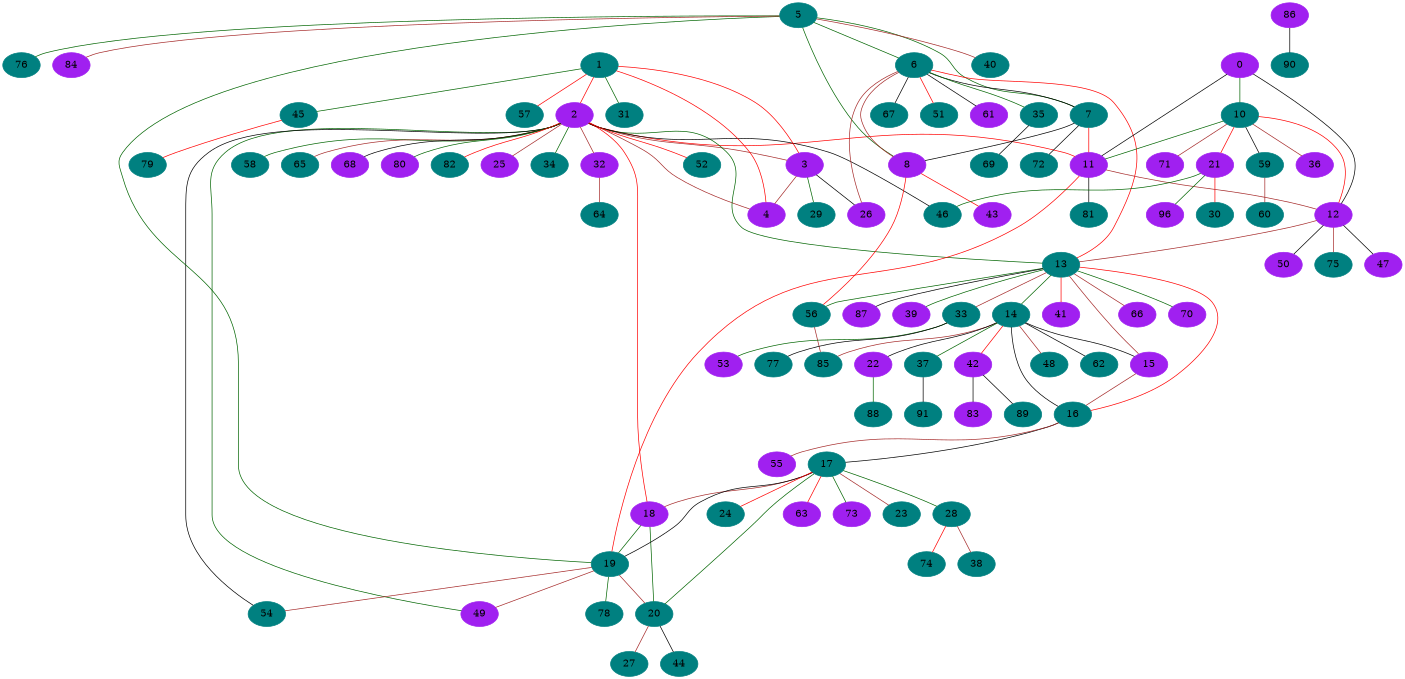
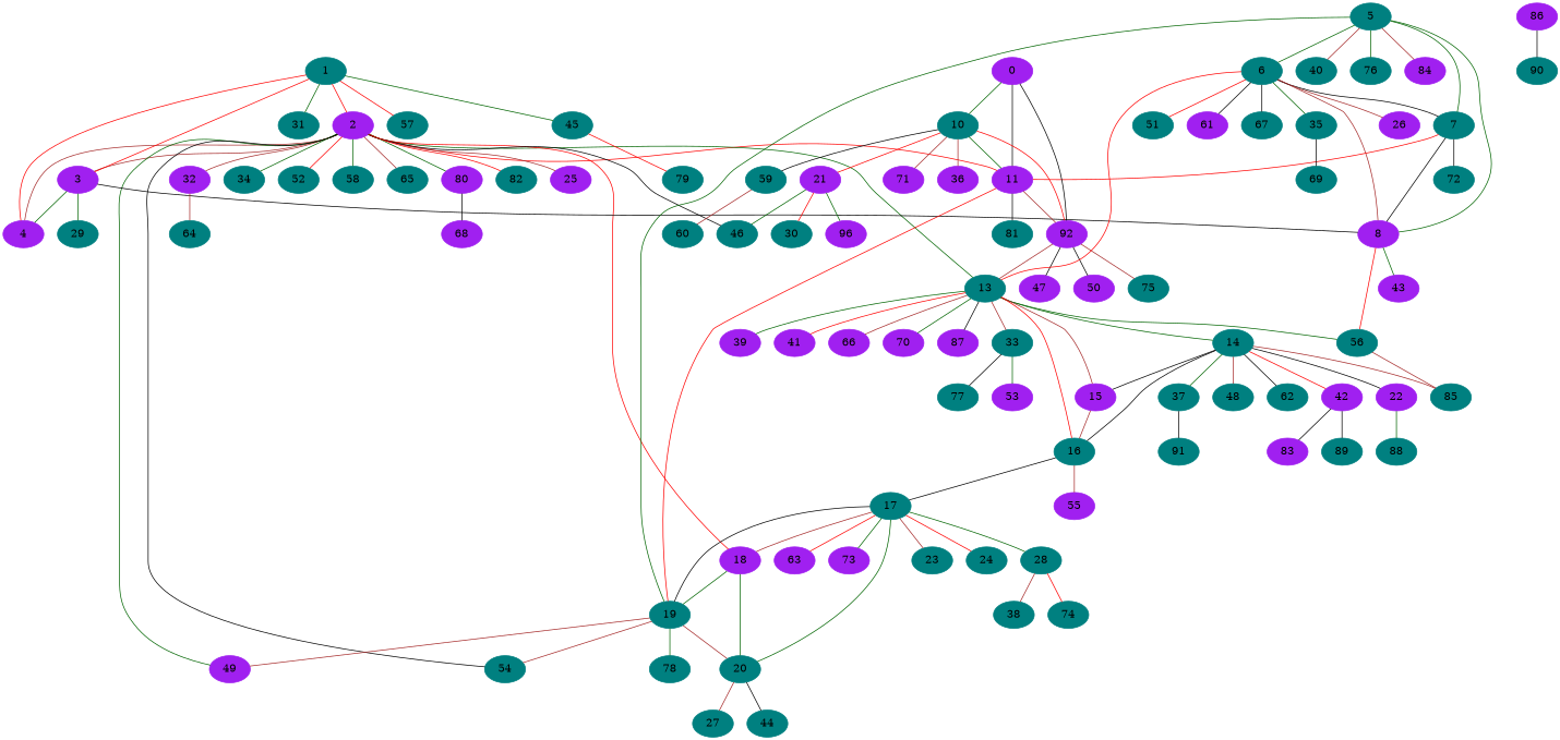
  graph {
    node [color=teal style=filled]
    edge [color=brown]
    2 [color=purple]
    1
    3 [color=purple]
    4 [color=purple]
    31
    45
    57
    11 [color=purple]
    13
    18 [color=purple]
    25 [color=purple]
    32 [color=purple]
    34
    46
    49 [color=purple]
    52
    54
    58
    65
    68 [color=purple]
    80 [color=purple]
    82
    8 [color=purple]
    29
    79
    19
-   12 [color=purple]
+   12 [color=purple label=92]
    81
    56
    14
    15 [color=purple]
    16
    33
    39 [color=purple]
    41 [color=purple]
    66 [color=purple]
    70 [color=purple]
    87 [color=purple]
    20
    64
    43 [color=purple]
    5
    6
    7
    40
    76
    84 [color=purple]
    26 [color=purple]
    35
    51
    61 [color=purple]
    67
    72
    78
    69
    85
    n57 [color=purple label=0]
    10
    21 [color=purple]
    36 [color=purple]
    59
    71 [color=purple]
    47 [color=purple]
    50 [color=purple]
    75
    30
    n67 [color=purple label=96]
    60
    86 [color=purple]
    90
    22 [color=purple]
    37
    42 [color=purple]
    48
    62
    17
    55 [color=purple]
    53 [color=purple]
    77
    88
    91
    83 [color=purple]
    89
    23
    24
    28
    63 [color=purple]
    73 [color=purple]
    27
    44
    38
    74
    2 -- 3
    2 -- 4
    2 -- 11 [color=red]
    2 -- 13 [color=darkgreen]
    2 -- 18 [color=red]
    2 -- 25
    2 -- 32
    2 -- 34 [color=darkgreen]
    2 -- 46 [color=black]
    2 -- 49 [color=darkgreen]
    2 -- 52 [color=red]
    2 -- 54 [color=black]
    2 -- 58 [color=darkgreen]
    2 -- 65
-   2 -- 68 [color=black]
+   80 -- 68 [color=black]
    2 -- 80 [color=darkgreen]
    2 -- 82 [color=red]
    1 -- 2 [color=red]
    1 -- 3 [color=red]
    1 -- 4 [color=red]
    1 -- 31 [color=darkgreen]
    1 -- 45 [color=darkgreen]
    1 -- 57 [color=red]
-   3 -- 4
-   3 -- 26 [color=black]
+   3 -- 4 [color=darkgreen]
+   3 -- 8 [color=black]
    3 -- 29 [color=darkgreen]
    45 -- 79 [color=red]
    11 -- 19 [color=red]
    11 -- 12
    11 -- 81 [color=black]
    13 -- 56 [color=darkgreen]
    13 -- 14 [color=darkgreen]
    13 -- 15
    13 -- 16 [color=red]
    13 -- 33
    13 -- 39 [color=darkgreen]
    13 -- 41 [color=red]
    13 -- 66
    13 -- 70 [color=darkgreen]
    13 -- 87 [color=black]
    18 -- 19 [color=darkgreen]
    18 -- 20 [color=darkgreen]
    32 -- 64
    8 -- 56 [color=red]
-   8 -- 43 [color=red]
+   8 -- 43 [color=darkgreen]
    19 -- 49
    19 -- 54
    19 -- 20
    19 -- 78 [color=darkgreen]
    12 -- 13
    12 -- 47 [color=black]
    12 -- 50 [color=black]
    12 -- 75
    56 -- 85
    14 -- 15 [color=black]
    14 -- 16 [color=black]
    14 -- 85
    14 -- 22 [color=black]
    14 -- 37 [color=darkgreen]
    14 -- 42 [color=red]
    14 -- 48
    14 -- 62 [color=black]
    15 -- 16
    16 -- 17 [color=black]
    16 -- 55
    33 -- 53 [color=darkgreen]
    33 -- 77 [color=black]
    20 -- 27
    20 -- 44 [color=black]
    5 -- 8 [color=darkgreen]
    5 -- 19 [color=darkgreen]
    5 -- 6 [color=darkgreen]
    5 -- 7 [color=darkgreen]
    5 -- 40
    5 -- 76 [color=darkgreen]
    5 -- 84
    6 -- 13 [color=red]
    6 -- 8
    6 -- 7 [color=black]
    6 -- 26
    6 -- 35 [color=darkgreen]
    6 -- 51 [color=red]
    6 -- 61 [color=black]
    6 -- 67 [color=black]
    7 -- 11 [color=red]
    7 -- 8 [color=black]
    7 -- 72 [color=black]
    35 -- 69 [color=black]
    n57 -- 11 [color=black]
    n57 -- 12 [color=black]
    n57 -- 10 [color=darkgreen]
    10 -- 11 [color=darkgreen]
    10 -- 12 [color=red]
    10 -- 21 [color=red]
    10 -- 36
    10 -- 59 [color=black]
    10 -- 71
    21 -- 46 [color=darkgreen]
    21 -- 30 [color=red]
    21 -- n67 [color=darkgreen]
    59 -- 60
    86 -- 90 [color=black]
    22 -- 88 [color=darkgreen]
    37 -- 91 [color=black]
    42 -- 83 [color=black]
    42 -- 89 [color=black]
    17 -- 18
    17 -- 19 [color=black]
    17 -- 20 [color=darkgreen]
    17 -- 23
    17 -- 24 [color=red]
    17 -- 28 [color=darkgreen]
    17 -- 63 [color=red]
    17 -- 73 [color=darkgreen]
    28 -- 38
    28 -- 74 [color=red]
  }
